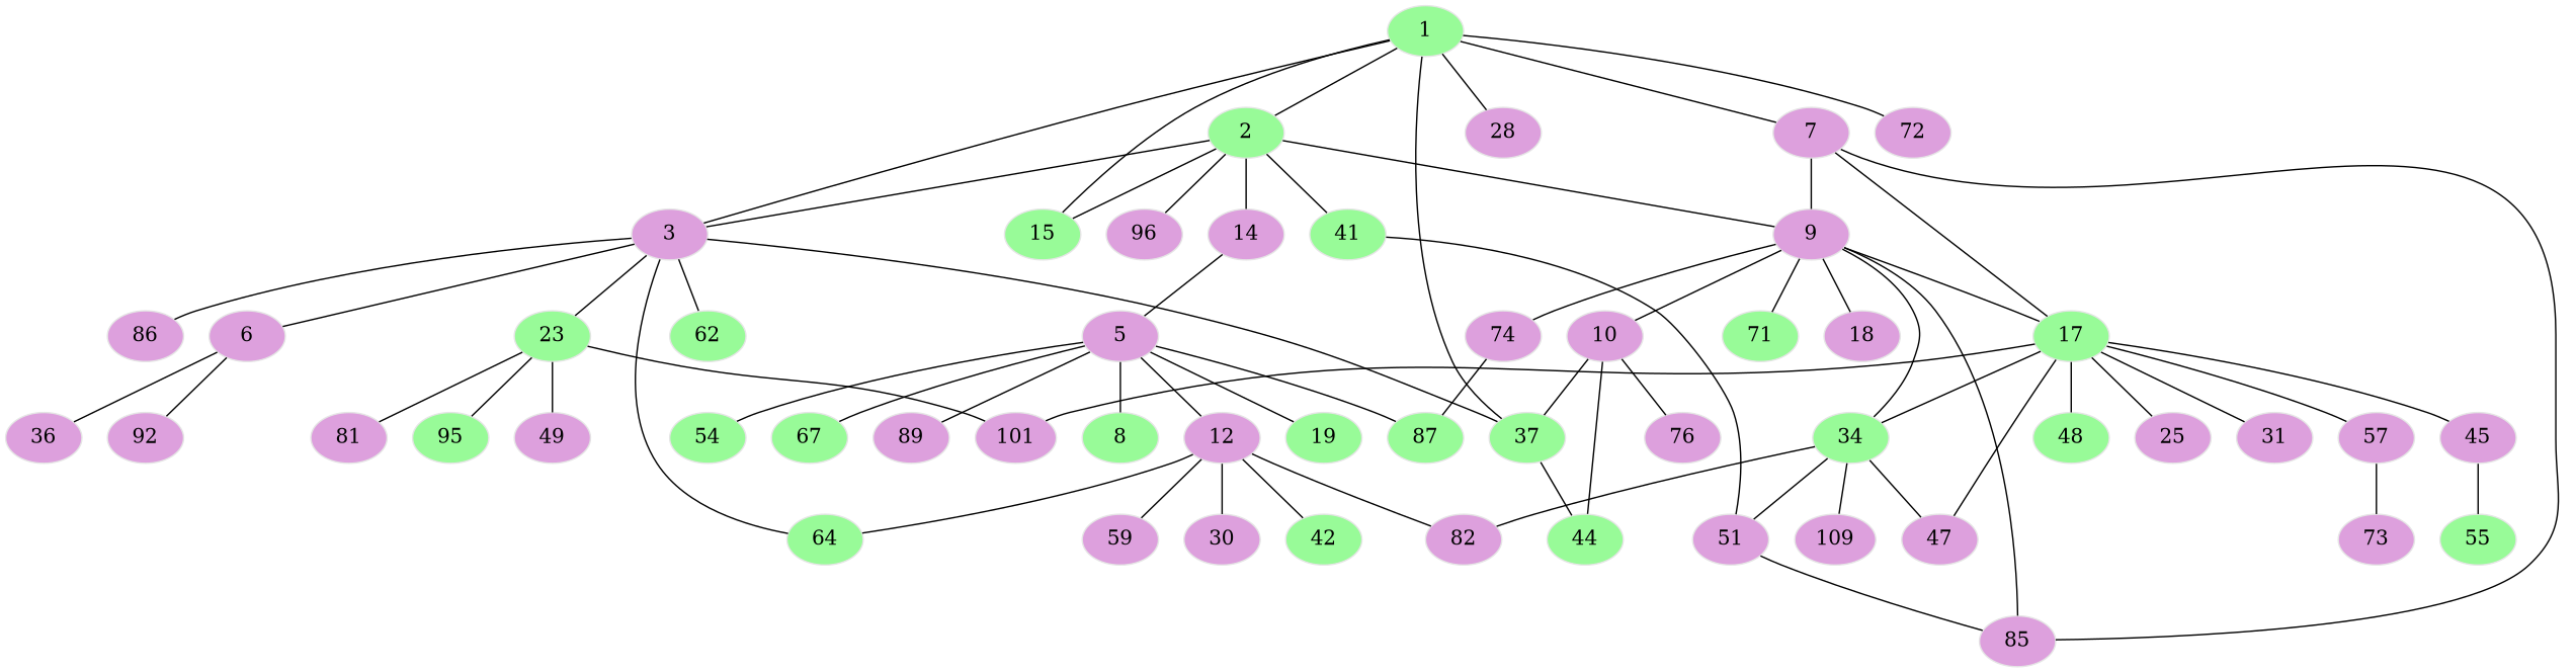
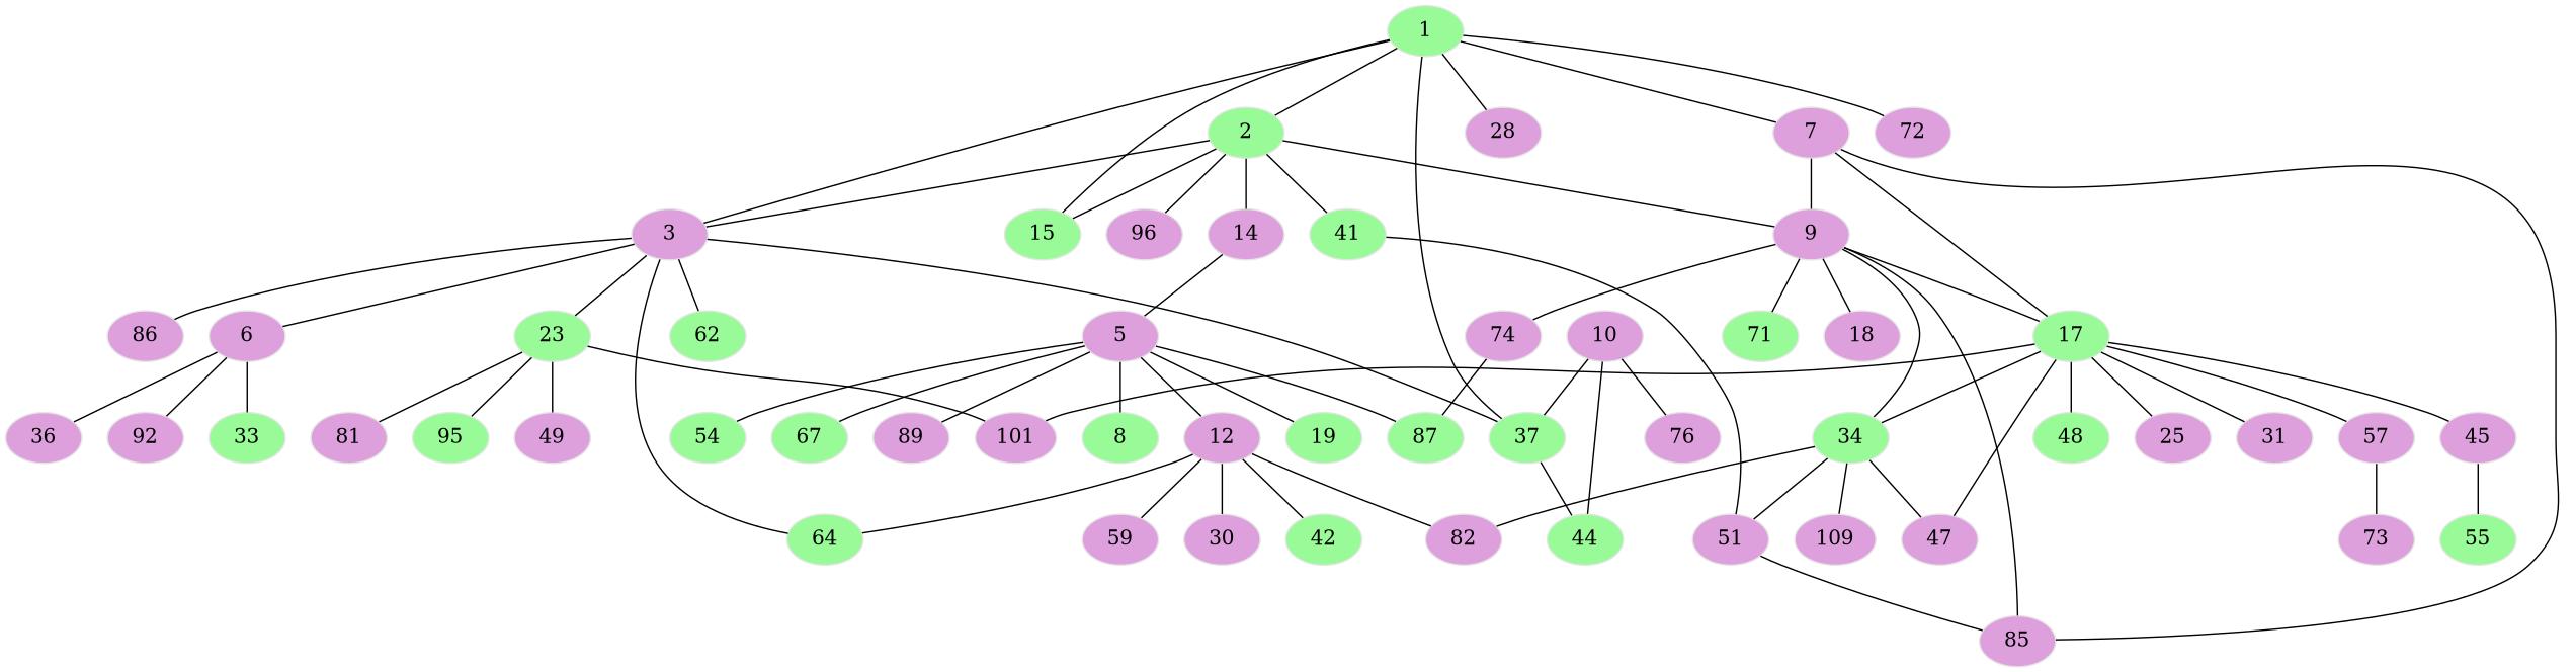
  graph {
    node [color=gray90 fillcolor=plum style=filled]
    1 [fillcolor=palegreen]
    2 [fillcolor=palegreen]
    3 [super="+35+4"]
    7 [super="+11+78"]
    15 [fillcolor=palegreen super="+26+24"]
    28
    37 [fillcolor=palegreen super="+90+50"]
    72
    9 [super="+53+13"]
    14
    41 [fillcolor=palegreen super="+93"]
    96
    6
    23 [fillcolor=palegreen super="+32"]
    62 [fillcolor=palegreen]
    64 [fillcolor=palegreen]
    86
    17 [fillcolor=palegreen super="+22+21+20"]
    85 [super="+105+95"]
    44 [fillcolor=palegreen super="+52"]
    5 [super="+38+16"]
    8 [fillcolor=palegreen]
    12 [super="+107+27"]
    19 [fillcolor=palegreen]
    54 [fillcolor=palegreen super="+102"]
    67 [fillcolor=palegreen super="+75"]
    87 [fillcolor=palegreen super="+110"]
    89
    10
    18
    34 [fillcolor=palegreen super="+46"]
    71 [fillcolor=palegreen]
    74
    51 [super="+56"]
+   33 [fillcolor=palegreen]
    36
    92
    101 [super="+106"]
    49
    81
    n41 [fillcolor=palegreen label=95 super="+94"]
    30
    42 [fillcolor=palegreen]
    59 [super="+79"]
    82
    25
    31 [super="+99"]
    45
    47 [super="+77"]
    48 [fillcolor=palegreen]
    57
    76
    109
    55 [fillcolor=palegreen]
    73
    1 -- 2
    1 -- 3
    1 -- 7
    1 -- 15
    1 -- 28
    1 -- 37
    1 -- 72
    2 -- 3
    2 -- 15
    2 -- 9
    2 -- 14
    2 -- 41
    2 -- 96
    3 -- 37
    3 -- 6
    3 -- 23
    3 -- 62
    3 -- 64
    3 -- 86
    7 -- 9
    7 -- 17
    7 -- 85
    37 -- 44
    9 -- 17
    9 -- 85
-   9 -- 10
    9 -- 18
    9 -- 34
    9 -- 71
    9 -- 74
    14 -- 5
    41 -- 51
+   6 -- 33
    6 -- 36
    6 -- 92
    23 -- 101
    23 -- 49
    23 -- 81
    23 -- n41
    17 -- 34 [weight=2]
    17 -- 101
    17 -- 25
    17 -- 31
    17 -- 45
    17 -- 47
    17 -- 48
    17 -- 57
    5 -- 8 [weight=2]
    5 -- 12
    5 -- 19
    5 -- 54
    5 -- 67
    5 -- 87
    5 -- 89
    12 -- 64
    12 -- 30
    12 -- 42
    12 -- 59
    12 -- 82
    10 -- 37
    10 -- 44
    10 -- 76
    34 -- 51 [weight=2]
    34 -- 82
    34 -- 47
    34 -- 109
    74 -- 87
    51 -- 85
    45 -- 55
    57 -- 73
  }
